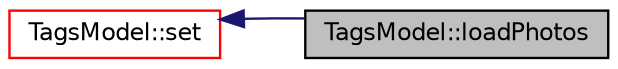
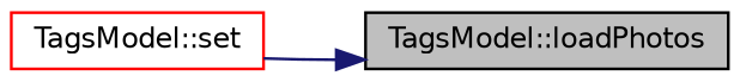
  digraph {
    rankdir=RL
    node [fontname=Helvetica fontsize=10 shape=record style=filled]
    n1 [color=black fillcolor=grey75 fontcolor=black height=0.2 label="TagsModel::loadPhotos" width=0.4]
    n2 [color=red fillcolor=white height=0.2 label="TagsModel::set" width=0.4]
-   n2 -> n1 [color=midnightblue dir=back fontname=Helvetica fontsize=10 labelfontname=Helvetica labelfontsize=10 style=solid]
+   n1 -> n2 [color=midnightblue dir=back fontname=Helvetica fontsize=10 labelfontname=Helvetica labelfontsize=10 style=solid]
  }
